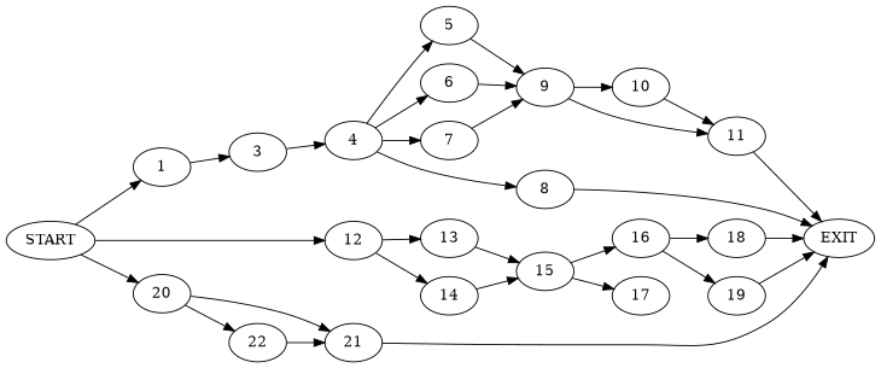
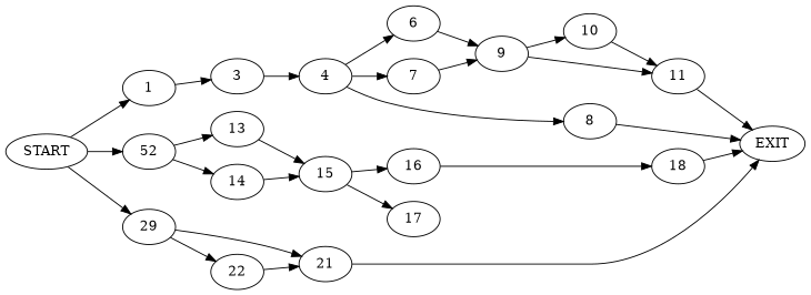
  digraph {
    rankdir=LR
    n1 [label=START]
    1
-   12
-   20
+   12 [label=52]
+   20 [label=29]
    3
    13
    14
    21
    22
    n10 [label=EXIT]
    4
-   5
    6
    7
    8
    9
    10
    11
    15
    16
    17
    18
-   19
    n1 -> 1
    n1 -> 12
    n1 -> 20
    1 -> 3
    12 -> 13
    12 -> 14
    20 -> 21
    20 -> 22
    3 -> 4
    13 -> 15
    14 -> 15
    21 -> n10
    22 -> 21
-   4 -> 5
    4 -> 6
    4 -> 7
    4 -> 8
-   5 -> 9
    6 -> 9
    7 -> 9
    8 -> n10
    9 -> 10
    9 -> 11
    10 -> 11
    11 -> n10
    15 -> 16
    15 -> 17
    16 -> 18
-   16 -> 19
    18 -> n10
-   19 -> n10
  }
